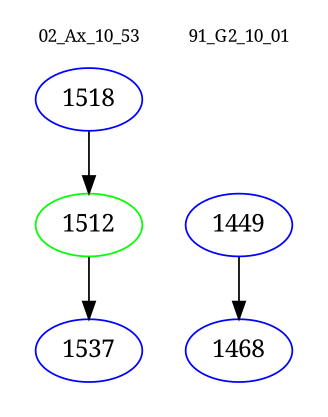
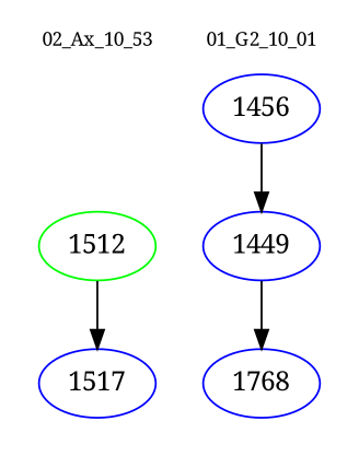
  digraph {
    fontname="Noto Serif"
    node [color=blue fontname="Noto Serif"]
    edge [color=black fontname="Noto Serif"]
-   n1 [label=1518]
    n2 [color=green label=1512]
-   n3 [label=1537]
+   n3 [label=1517]
+   n4 [label=1456]
    n5 [label=1449]
-   n6 [label=1468]
+   n6 [label=1768]
    subgraph cluster_1 {
      color=white
      fontsize=10
      label="02_Ax_10_53"
-     n1
      n2
      n3
    }
    subgraph cluster_2 {
      color=white
      fontsize=10
-     label="91_G2_10_01"
+     label="01_G2_10_01"
+     n4
      n5
      n6
    }
-   n1 -> n2
    n2 -> n3
+   n4 -> n5
    n5 -> n6
  }
